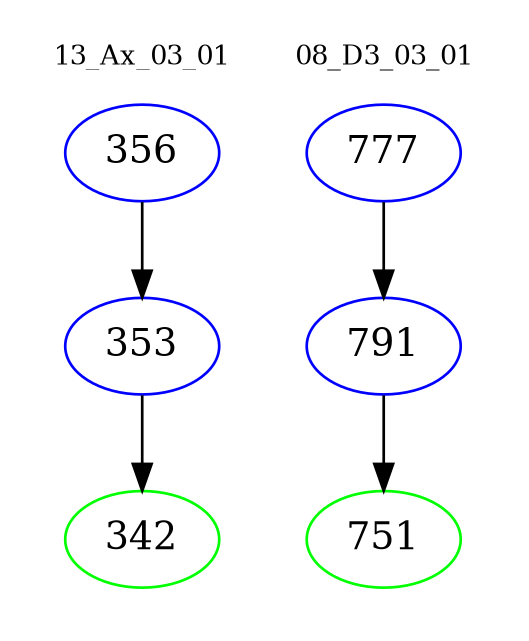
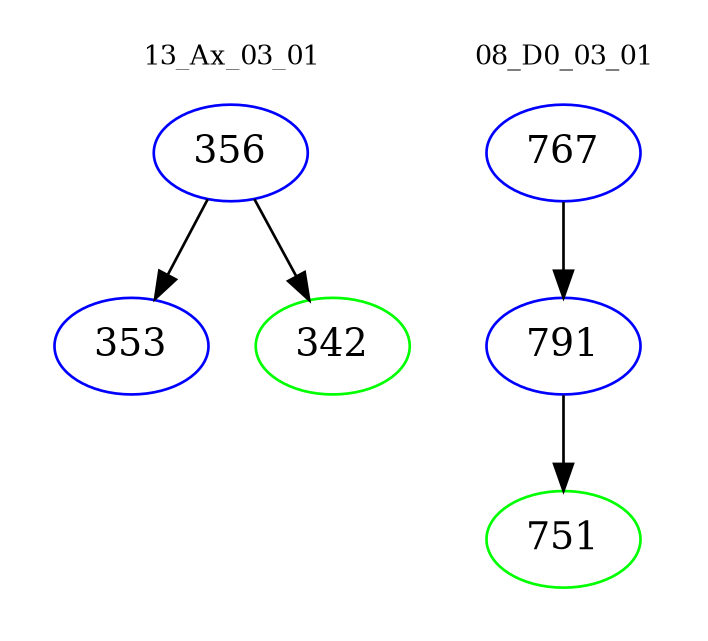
  digraph {
    node [color=blue]
    edge [color=black]
    n1 [label=353]
    n2 [color=green label=342]
    n3 [label=356]
-   n4 [label=777]
+   n4 [label=767]
    n5 [color=green label=751]
    n6 [label=791]
    subgraph cluster_1 {
      color=white
      fontsize=10
      label="13_Ax_03_01"
      n1
      n2
      n3
    }
    subgraph cluster_2 {
      color=white
      fontsize=10
-     label="08_D3_03_01"
+     label="08_D0_03_01"
      n4
      n5
      n6
    }
-   n1 -> n2
+   n3 -> n2
    n3 -> n1
    n4 -> n6
    n6 -> n5
  }
